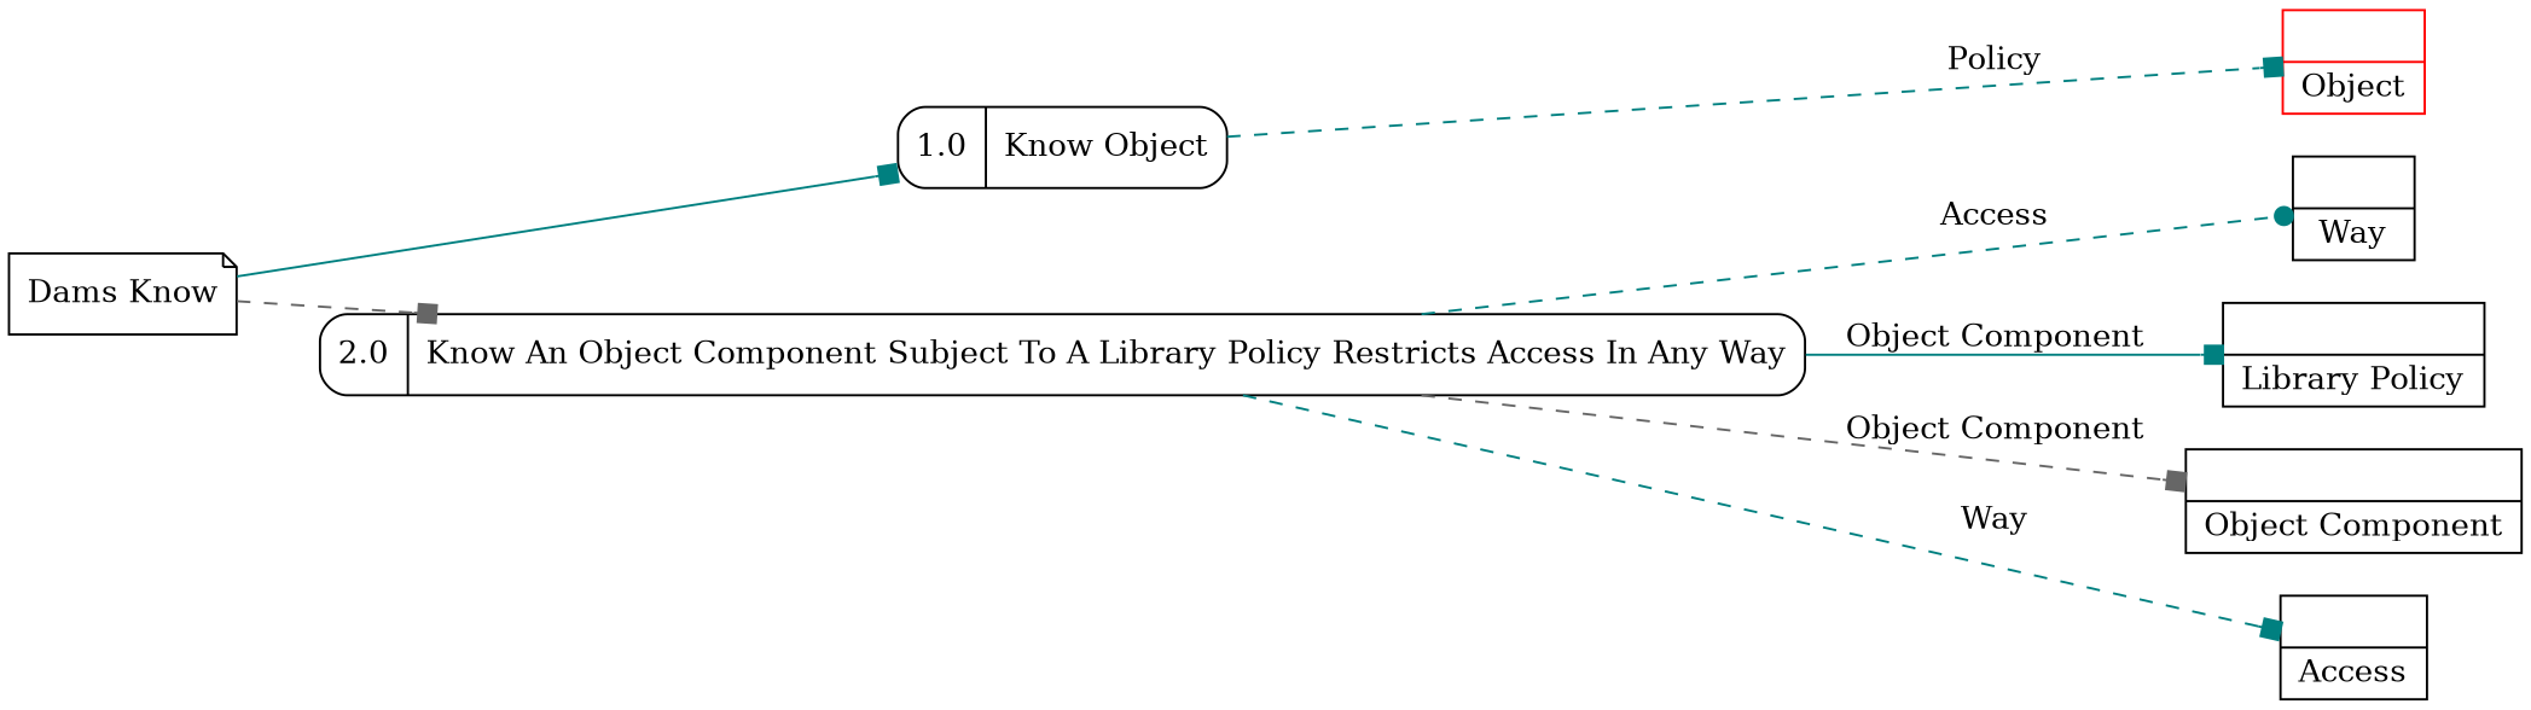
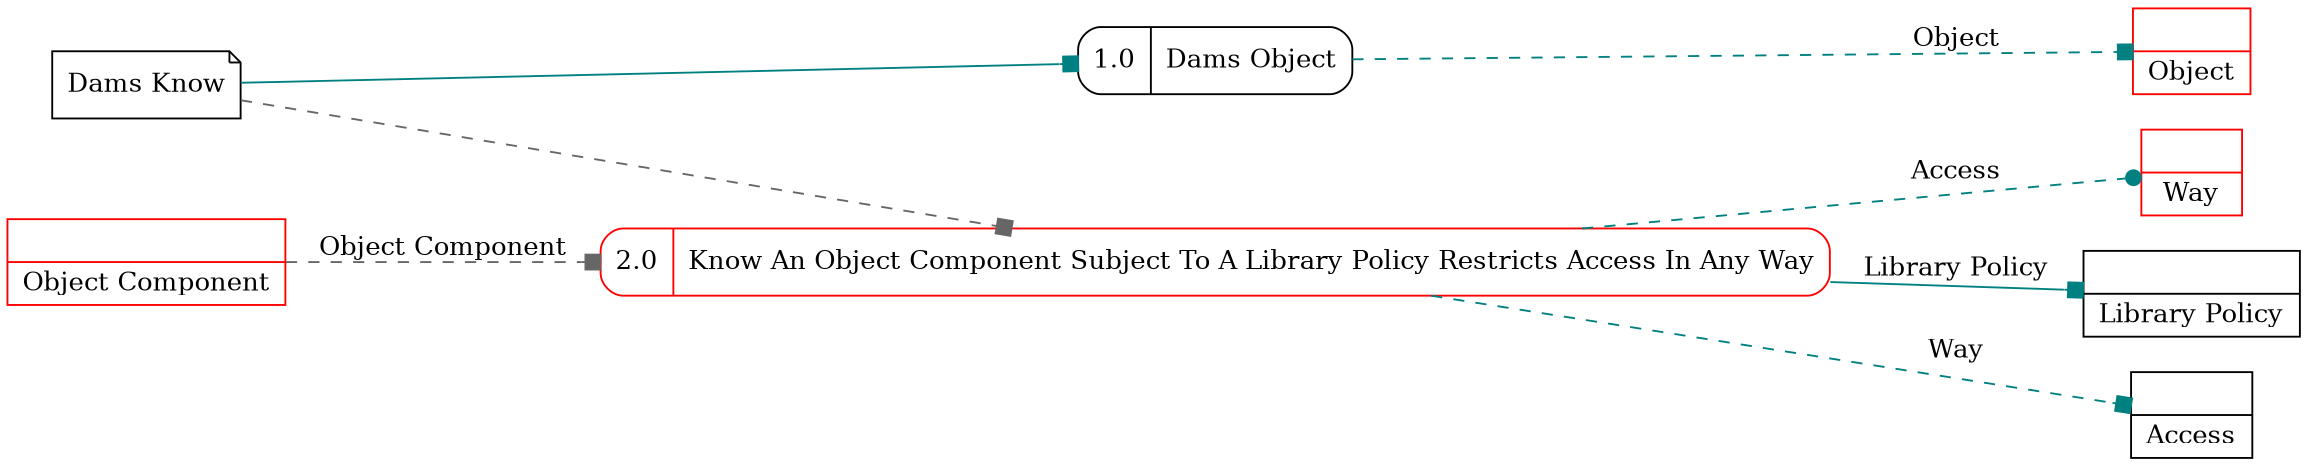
  digraph {
    rankdir=LR
    node [shape=record]
    edge [arrowhead=box color=teal style=dashed]
    n1 [color=red label="<f0>  |<f1> Object "]
-   n2 [label="<f0>  |<f1> Way "]
+   n2 [label="<f0>  |<f1> Way " color=red]
    n3 [label="<f0>  |<f1> Library Policy "]
-   n4 [color=black label="<f0>  |<f1> Object Component "]
+   n4 [color=red label="<f0>  |<f1> Object Component "]
    n5 [label="<f0>  |<f1> Access "]
    n6 [label="Dams Know" shape=note]
-   n7 [label="{<f0> 1.0|<f1> Know Object }" shape=Mrecord]
-   n8 [label="{<f0> 2.0|<f1> Know An Object Component Subject To A Library Policy Restricts Access In Any Way }" shape=Mrecord]
+   n7 [label="{<f0> 1.0|<f1> Dams Object }" shape=Mrecord]
+   n8 [label="{<f0> 2.0|<f1> Know An Object Component Subject To A Library Policy Restricts Access In Any Way }" shape=Mrecord color=red]
    n6 -> n7 [style=solid]
    n6 -> n8 [color=gray40]
-   n7 -> n1 [label=Policy]
+   n7 -> n1 [label=Object]
    n8 -> n2 [arrowhead=dot label=Access]
-   n8 -> n3 [label="Object Component" style=solid]
-   n8 -> n4 [color=gray40 label="Object Component"]
+   n8 -> n3 [label="Library Policy" style=solid]
+   n4 -> n8 [color=gray40 label="Object Component"]
    n8 -> n5 [label=Way]
  }
